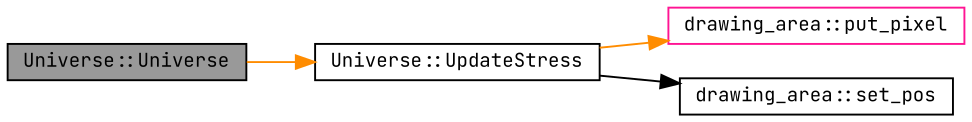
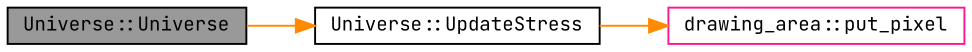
  digraph {
    fontname="JetBrains Mono"
    rankdir=LR
    node [color=black fillcolor=white fontname="JetBrains Mono" fontsize=10 shape=box style=filled]
    edge [color=darkorange fontname="JetBrains Mono" fontsize=10 labelfontname=Helvetica labelfontsize=10 style=solid]
    n1 [fillcolor=grey60 fontcolor=black height=0.2 label="Universe::Universe" width=0.4]
    n2 [height=0.2 label="Universe::UpdateStress" width=0.4]
    n3 [color=deeppink height=0.2 label="drawing_area::put_pixel" width=0.4]
-   n4 [height=0.2 label="drawing_area::set_pos" width=0.4]
    n1 -> n2
    n2 -> n3
-   n2 -> n4 [color=black]
  }
